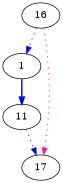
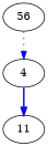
  strict digraph {
    edge [color=blue style=dotted]
-   1 [entry=true]
+   1 [entry=true label=4]
    11
-   17
-   16
+   16 [label=56]
    1 -> 11 [cond=true style=bold]
-   11 -> 17
    16 -> 1 [cond=false]
-   16 -> 17 [color=deeppink]
  }
